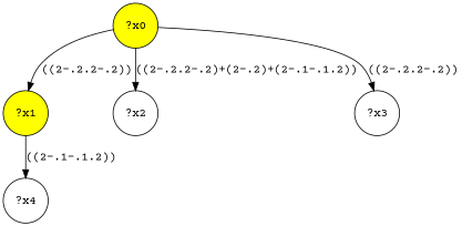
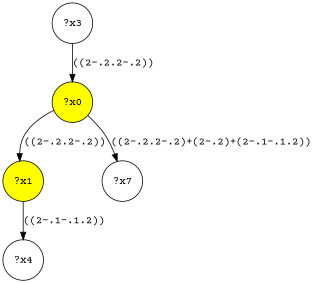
  digraph {
    fontname="Courier Prime"
    node [fontname="Courier Prime" shape=circle]
    edge [fontname="Courier Prime"]
    n1 [fillcolor=yellow label="?x0" style="filled,"]
    n2 [fillcolor=yellow label="?x1" style="filled,"]
-   n3 [label="?x2"]
+   n3 [label="?x7"]
    n4 [label="?x3"]
    n5 [label="?x4"]
    n1 -> n2 [label="((2-.2.2-.2))"]
    n1 -> n3 [label="((2-.2.2-.2)+(2-.2)+(2-.1-.1.2))"]
-   n1 -> n4 [label="((2-.2.2-.2))"]
+   n4 -> n1 [label="((2-.2.2-.2))"]
    n2 -> n5 [label="((2-.1-.1.2))"]
  }
